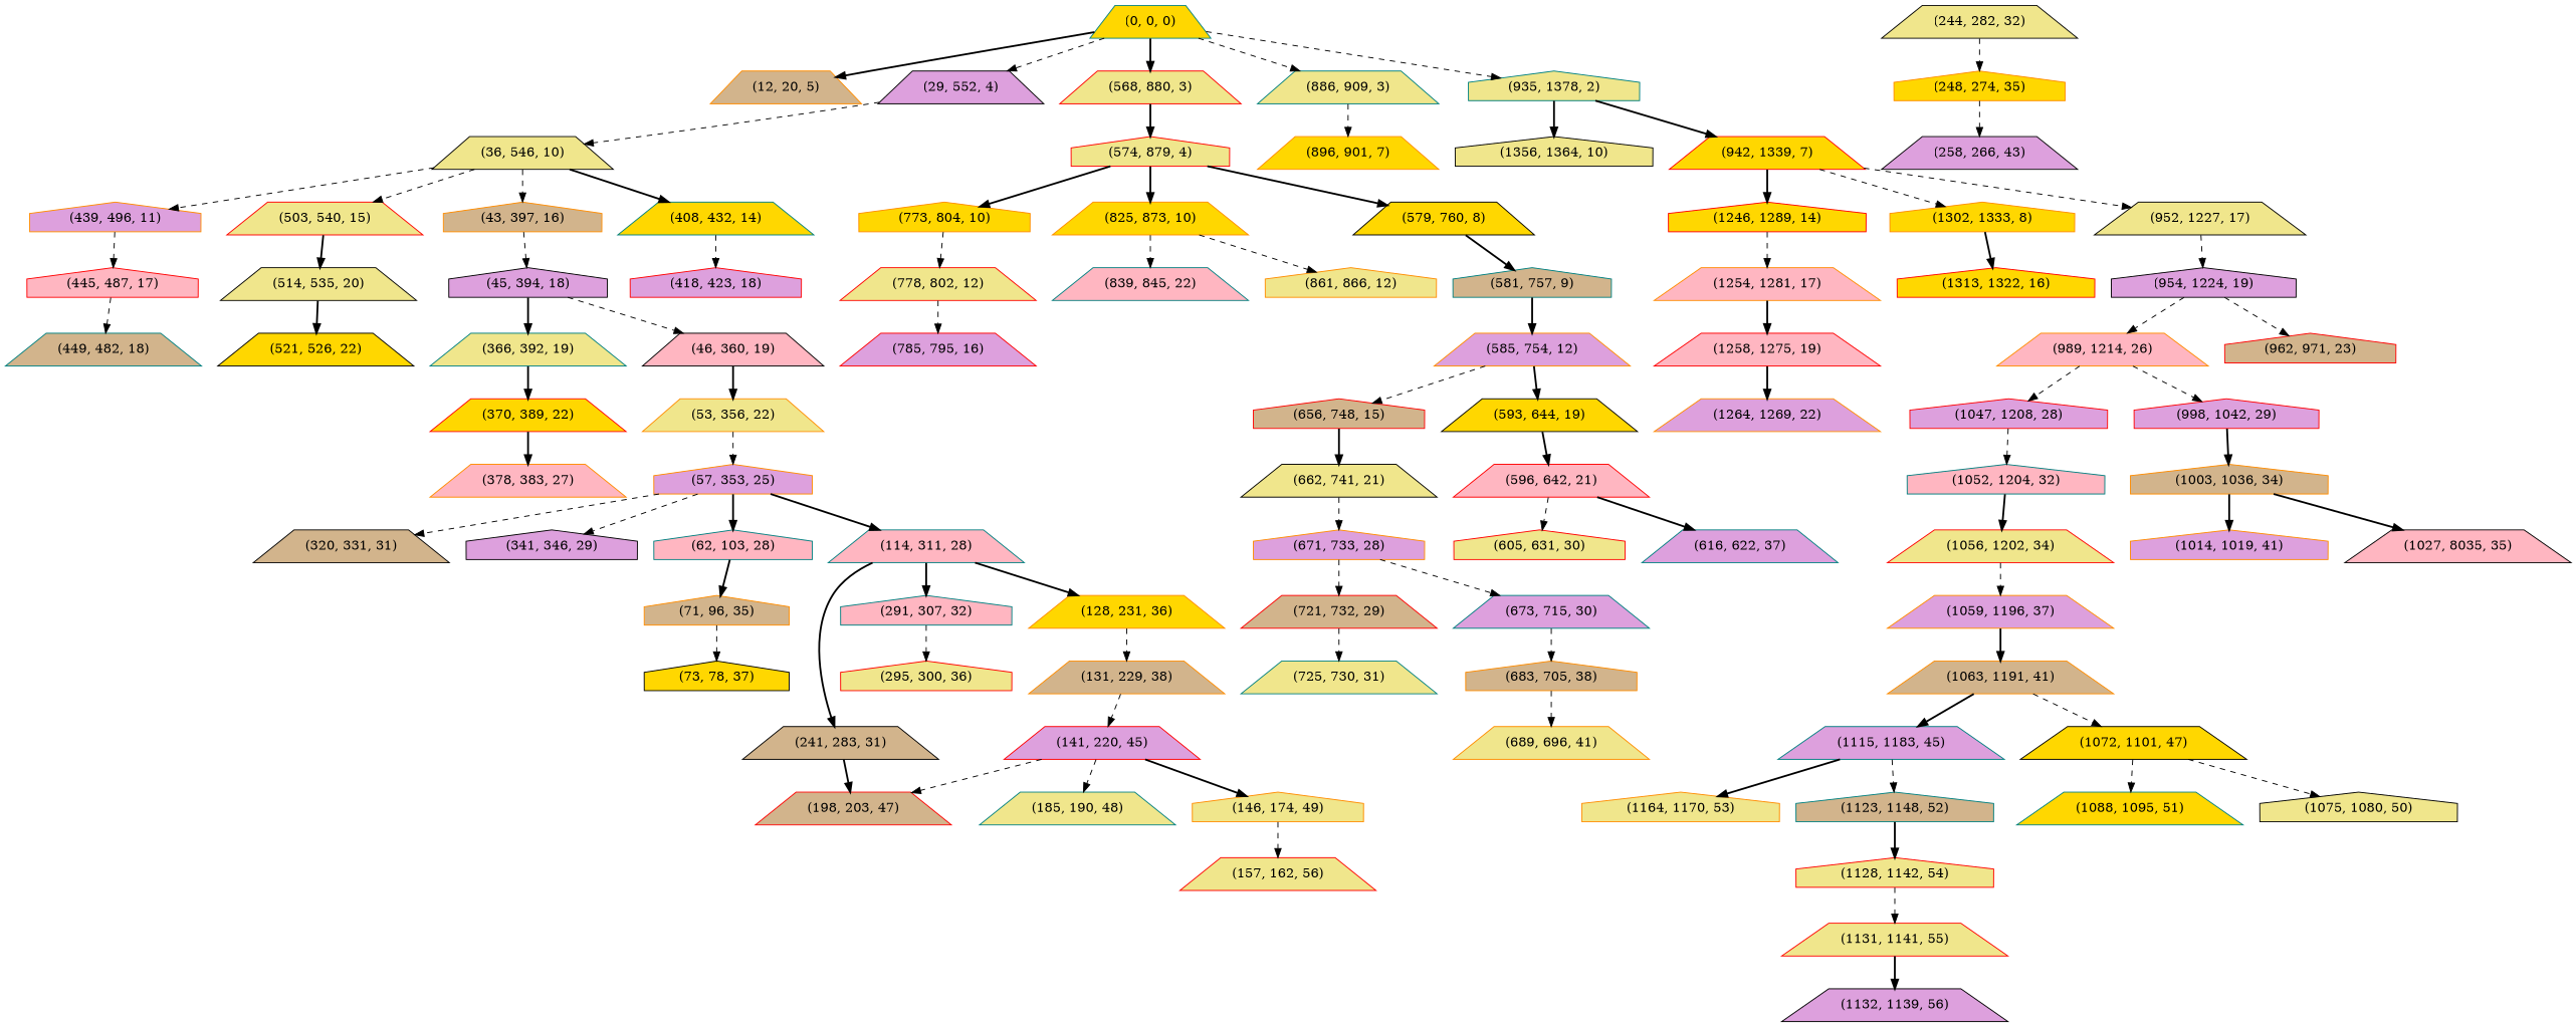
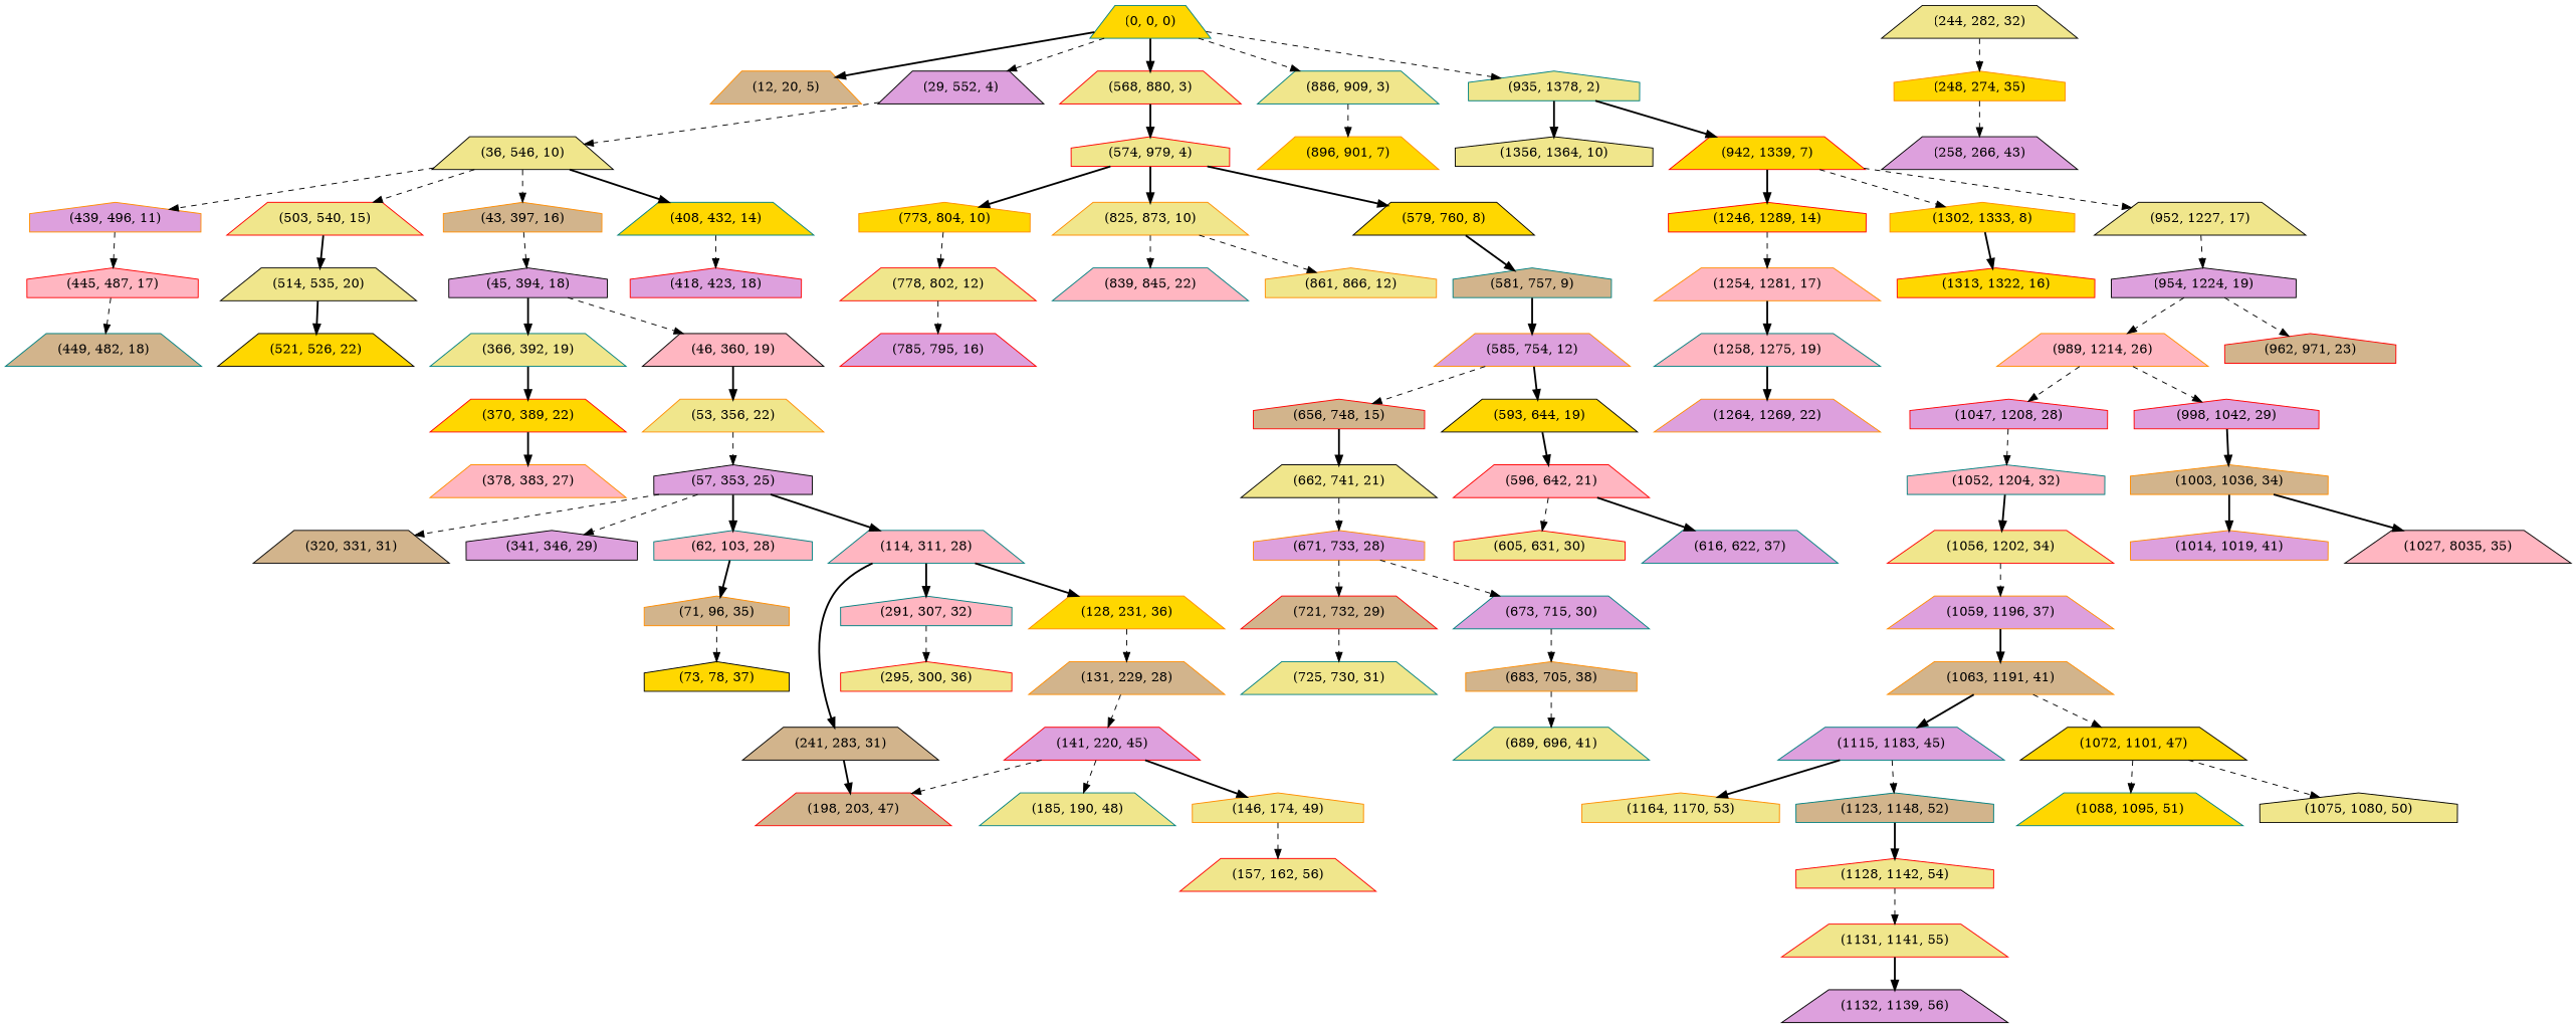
  digraph {
    node [color=darkorange fillcolor=khaki shape=trapezium style=filled]
    edge [style=dashed]
    "(0, 0, 0)" [color=teal fillcolor=gold]
    "(12, 20, 5)" [fillcolor=tan]
    "(29, 552, 4)" [color=black fillcolor=plum]
    "(568, 880, 3)" [color=red]
    "(886, 909, 3)" [color=teal]
    "(935, 1378, 2)" [color=teal shape=house]
    "(36, 546, 10)" [color=black]
-   "(574, 879, 4)" [color=red shape=house]
+   "(574, 879, 4)" [color=red shape=house label="(574, 979, 4)"]
    "(896, 901, 7)" [fillcolor=gold]
    "(942, 1339, 7)" [color=red fillcolor=gold]
    "(1356, 1364, 10)" [color=black shape=house]
    "(43, 397, 16)" [fillcolor=tan shape=house]
    "(408, 432, 14)" [color=teal fillcolor=gold]
    "(439, 496, 11)" [fillcolor=plum shape=house]
    "(503, 540, 15)" [color=red]
    "(45, 394, 18)" [color=black fillcolor=plum shape=house]
    "(418, 423, 18)" [color=red fillcolor=plum shape=house]
    "(445, 487, 17)" [color=red fillcolor=lightpink shape=house]
    "(514, 535, 20)" [color=black]
    "(46, 360, 19)" [color=black fillcolor=lightpink]
    "(366, 392, 19)" [color=teal]
    "(53, 356, 22)"
    "(370, 389, 22)" [color=red fillcolor=gold]
-   "(57, 353, 25)" [fillcolor=plum shape=house]
+   "(57, 353, 25)" [color=black fillcolor=plum shape=house]
    "(62, 103, 28)" [color=teal fillcolor=lightpink shape=house]
    "(114, 311, 28)" [color=teal fillcolor=lightpink]
    "(320, 331, 31)" [color=black fillcolor=tan]
    "(341, 346, 29)" [color=black fillcolor=plum shape=house]
    "(71, 96, 35)" [fillcolor=tan shape=house]
    "(128, 231, 36)" [fillcolor=gold]
    "(241, 283, 31)" [color=black fillcolor=tan]
    "(291, 307, 32)" [color=teal fillcolor=lightpink shape=house]
    "(73, 78, 37)" [color=black fillcolor=gold shape=house]
-   "(131, 229, 38)" [fillcolor=tan]
+   "(131, 229, 38)" [fillcolor=tan label="(131, 229, 28)"]
    "(198, 203, 47)" [color=red fillcolor=tan]
    "(295, 300, 36)" [color=red shape=house]
    "(141, 220, 45)" [color=red fillcolor=plum]
    "(146, 174, 49)" [shape=house]
    "(185, 190, 48)" [color=teal]
    "(157, 162, 56)" [color=red]
    "(244, 282, 32)" [color=black]
    "(248, 274, 35)" [fillcolor=gold shape=house]
    "(258, 266, 43)" [color=black fillcolor=plum]
    "(378, 383, 27)" [fillcolor=lightpink]
    "(449, 482, 18)" [color=teal fillcolor=tan]
    "(521, 526, 22)" [color=black fillcolor=gold]
    "(579, 760, 8)" [color=black fillcolor=gold]
    "(773, 804, 10)" [fillcolor=gold shape=house]
-   "(825, 873, 10)" [fillcolor=gold]
+   "(825, 873, 10)"
    "(581, 757, 9)" [color=teal fillcolor=tan shape=house]
    "(778, 802, 12)" [color=red]
    "(839, 845, 22)" [color=teal fillcolor=lightpink]
    "(861, 866, 12)" [shape=house]
    "(585, 754, 12)" [fillcolor=plum]
    "(593, 644, 19)" [color=black fillcolor=gold]
    "(656, 748, 15)" [color=red fillcolor=tan shape=house]
    "(596, 642, 21)" [color=red fillcolor=lightpink]
    "(662, 741, 21)" [color=black]
    "(605, 631, 30)" [color=red shape=house]
    "(616, 622, 37)" [color=teal fillcolor=plum]
    "(671, 733, 28)" [fillcolor=plum shape=house]
    "(673, 715, 30)" [color=teal fillcolor=plum]
    "(721, 732, 29)" [color=red fillcolor=tan]
    "(683, 705, 38)" [fillcolor=tan shape=house]
    "(725, 730, 31)" [color=teal]
-   "(689, 696, 41)"
+   "(689, 696, 41)" [color=teal]
    "(785, 795, 16)" [color=red fillcolor=plum]
    "(952, 1227, 17)" [color=black]
    "(1246, 1289, 14)" [color=red fillcolor=gold shape=house]
    "(1302, 1333, 8)" [fillcolor=gold shape=house]
    "(954, 1224, 19)" [color=black fillcolor=plum shape=house]
    "(1254, 1281, 17)" [fillcolor=lightpink]
    "(1313, 1322, 16)" [color=red fillcolor=gold shape=house]
    "(962, 971, 23)" [color=red fillcolor=tan shape=house]
    "(989, 1214, 26)" [fillcolor=lightpink]
    "(998, 1042, 29)" [color=red fillcolor=plum shape=house]
    "(1047, 1208, 28)" [color=red fillcolor=plum shape=house]
    "(1003, 1036, 34)" [fillcolor=tan shape=house]
    "(1052, 1204, 32)" [color=teal fillcolor=lightpink shape=house]
    "(1014, 1019, 41)" [fillcolor=plum shape=house]
    n81 [color=black fillcolor=lightpink label="(1027, 8035, 35)"]
    "(1056, 1202, 34)" [color=red]
    "(1059, 1196, 37)" [fillcolor=plum]
    "(1063, 1191, 41)" [fillcolor=tan]
    "(1072, 1101, 47)" [color=black fillcolor=gold]
    "(1115, 1183, 45)" [color=teal fillcolor=plum]
    "(1075, 1080, 50)" [color=black shape=house]
    "(1088, 1095, 51)" [color=teal fillcolor=gold]
    "(1123, 1148, 52)" [color=teal fillcolor=tan shape=house]
    "(1164, 1170, 53)" [shape=house]
    "(1128, 1142, 54)" [color=red shape=house]
    "(1131, 1141, 55)" [color=red]
    "(1132, 1139, 56)" [color=black fillcolor=plum]
-   "(1258, 1275, 19)" [color=red fillcolor=lightpink]
+   "(1258, 1275, 19)" [color=teal fillcolor=lightpink]
    "(1264, 1269, 22)" [fillcolor=plum]
    "(0, 0, 0)" -> "(12, 20, 5)" [style=bold]
    "(0, 0, 0)" -> "(29, 552, 4)"
    "(0, 0, 0)" -> "(568, 880, 3)" [style=bold]
    "(0, 0, 0)" -> "(886, 909, 3)"
    "(0, 0, 0)" -> "(935, 1378, 2)"
    "(29, 552, 4)" -> "(36, 546, 10)"
    "(568, 880, 3)" -> "(574, 879, 4)" [style=bold]
    "(886, 909, 3)" -> "(896, 901, 7)"
    "(935, 1378, 2)" -> "(942, 1339, 7)" [style=bold]
    "(935, 1378, 2)" -> "(1356, 1364, 10)" [style=bold]
    "(36, 546, 10)" -> "(43, 397, 16)"
    "(36, 546, 10)" -> "(408, 432, 14)" [style=bold]
    "(36, 546, 10)" -> "(439, 496, 11)"
    "(36, 546, 10)" -> "(503, 540, 15)"
    "(574, 879, 4)" -> "(579, 760, 8)" [style=bold]
    "(574, 879, 4)" -> "(773, 804, 10)" [style=bold]
    "(574, 879, 4)" -> "(825, 873, 10)" [style=bold]
    "(942, 1339, 7)" -> "(952, 1227, 17)"
    "(942, 1339, 7)" -> "(1246, 1289, 14)" [style=bold]
    "(942, 1339, 7)" -> "(1302, 1333, 8)"
    "(43, 397, 16)" -> "(45, 394, 18)"
    "(408, 432, 14)" -> "(418, 423, 18)"
    "(439, 496, 11)" -> "(445, 487, 17)"
    "(503, 540, 15)" -> "(514, 535, 20)" [style=bold]
    "(45, 394, 18)" -> "(46, 360, 19)"
    "(45, 394, 18)" -> "(366, 392, 19)" [style=bold]
    "(445, 487, 17)" -> "(449, 482, 18)"
    "(514, 535, 20)" -> "(521, 526, 22)" [style=bold]
    "(46, 360, 19)" -> "(53, 356, 22)" [style=bold]
    "(366, 392, 19)" -> "(370, 389, 22)" [style=bold]
    "(53, 356, 22)" -> "(57, 353, 25)"
    "(370, 389, 22)" -> "(378, 383, 27)" [style=bold]
    "(57, 353, 25)" -> "(62, 103, 28)" [style=bold]
    "(57, 353, 25)" -> "(114, 311, 28)" [style=bold]
    "(57, 353, 25)" -> "(320, 331, 31)"
    "(57, 353, 25)" -> "(341, 346, 29)"
    "(62, 103, 28)" -> "(71, 96, 35)" [style=bold]
    "(114, 311, 28)" -> "(128, 231, 36)" [style=bold]
    "(114, 311, 28)" -> "(241, 283, 31)" [style=bold]
    "(114, 311, 28)" -> "(291, 307, 32)" [style=bold]
    "(71, 96, 35)" -> "(73, 78, 37)"
    "(128, 231, 36)" -> "(131, 229, 38)"
    "(241, 283, 31)" -> "(198, 203, 47)" [style=bold]
    "(291, 307, 32)" -> "(295, 300, 36)"
    "(131, 229, 38)" -> "(141, 220, 45)"
    "(141, 220, 45)" -> "(198, 203, 47)"
    "(141, 220, 45)" -> "(146, 174, 49)" [style=bold]
    "(141, 220, 45)" -> "(185, 190, 48)"
    "(146, 174, 49)" -> "(157, 162, 56)"
    "(244, 282, 32)" -> "(248, 274, 35)"
    "(248, 274, 35)" -> "(258, 266, 43)"
    "(579, 760, 8)" -> "(581, 757, 9)" [style=bold]
    "(773, 804, 10)" -> "(778, 802, 12)"
    "(825, 873, 10)" -> "(839, 845, 22)"
    "(825, 873, 10)" -> "(861, 866, 12)"
    "(581, 757, 9)" -> "(585, 754, 12)" [style=bold]
    "(778, 802, 12)" -> "(785, 795, 16)"
    "(585, 754, 12)" -> "(593, 644, 19)" [style=bold]
    "(585, 754, 12)" -> "(656, 748, 15)"
    "(593, 644, 19)" -> "(596, 642, 21)" [style=bold]
    "(656, 748, 15)" -> "(662, 741, 21)" [style=bold]
    "(596, 642, 21)" -> "(605, 631, 30)"
    "(596, 642, 21)" -> "(616, 622, 37)" [style=bold]
    "(662, 741, 21)" -> "(671, 733, 28)"
    "(671, 733, 28)" -> "(673, 715, 30)"
    "(671, 733, 28)" -> "(721, 732, 29)"
    "(673, 715, 30)" -> "(683, 705, 38)"
    "(721, 732, 29)" -> "(725, 730, 31)"
    "(683, 705, 38)" -> "(689, 696, 41)"
    "(952, 1227, 17)" -> "(954, 1224, 19)"
    "(1246, 1289, 14)" -> "(1254, 1281, 17)"
    "(1302, 1333, 8)" -> "(1313, 1322, 16)" [style=bold]
    "(954, 1224, 19)" -> "(962, 971, 23)"
    "(954, 1224, 19)" -> "(989, 1214, 26)"
    "(1254, 1281, 17)" -> "(1258, 1275, 19)" [style=bold]
    "(989, 1214, 26)" -> "(998, 1042, 29)"
    "(989, 1214, 26)" -> "(1047, 1208, 28)"
    "(998, 1042, 29)" -> "(1003, 1036, 34)" [style=bold]
    "(1047, 1208, 28)" -> "(1052, 1204, 32)"
    "(1003, 1036, 34)" -> "(1014, 1019, 41)" [style=bold]
    "(1003, 1036, 34)" -> n81 [style=bold]
    "(1052, 1204, 32)" -> "(1056, 1202, 34)" [style=bold]
    "(1056, 1202, 34)" -> "(1059, 1196, 37)"
    "(1059, 1196, 37)" -> "(1063, 1191, 41)" [style=bold]
    "(1063, 1191, 41)" -> "(1072, 1101, 47)"
    "(1063, 1191, 41)" -> "(1115, 1183, 45)" [style=bold]
    "(1072, 1101, 47)" -> "(1075, 1080, 50)"
    "(1072, 1101, 47)" -> "(1088, 1095, 51)"
    "(1115, 1183, 45)" -> "(1123, 1148, 52)"
    "(1115, 1183, 45)" -> "(1164, 1170, 53)" [style=bold]
    "(1123, 1148, 52)" -> "(1128, 1142, 54)" [style=bold]
    "(1128, 1142, 54)" -> "(1131, 1141, 55)"
    "(1131, 1141, 55)" -> "(1132, 1139, 56)" [style=bold]
    "(1258, 1275, 19)" -> "(1264, 1269, 22)" [style=bold]
  }
